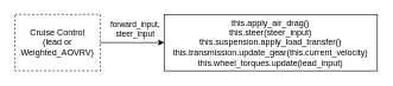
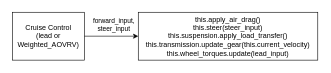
  <mxCell id="0" />
  <mxCell id="1" parent="0" />
- <mxCell id="2" value="Cruise Control&lt;br&gt;(lead or Weighted_AOVRV)" style="rounded=0;whiteSpace=wrap;html=1;dashed=1;" vertex="1" parent="1"><mxGeometry x="20" y="20" width="120" height="80" as="geometry" /></mxCell>
+ <mxCell id="2" value="Cruise Control&lt;br&gt;(lead or Weighted_AOVRV)" style="rounded=0;whiteSpace=wrap;html=1;" vertex="1" parent="1"><mxGeometry x="20" y="20" width="120" height="80" as="geometry" /></mxCell>
  <mxCell id="3" value="this.apply_air_drag()&lt;br&gt;this.steer(steer_input)&lt;br&gt;this.suspension.apply_load_transfer()&lt;br&gt;this.transmission.update_gear(this.current_velocity)&lt;br&gt;this.wheel_torques.update(lead_input)" style="rounded=0;whiteSpace=wrap;html=1;" vertex="1" parent="1"><mxGeometry x="230" y="20" width="300" height="80" as="geometry" /></mxCell>
  <mxCell id="4" value="" style="endArrow=classic;html=1;exitX=1;exitY=0.5;exitDx=0;exitDy=0;entryX=0;entryY=0.5;entryDx=0;entryDy=0;" edge="1" parent="1" source="2" target="3"><mxGeometry width="50" height="50" relative="1" as="geometry"><mxPoint x="330" y="160" as="sourcePoint" /><mxPoint x="380" y="110" as="targetPoint" /></mxGeometry></mxCell>
  <mxCell id="5" value="forward_input, &lt;br&gt;steer_input" style="edgeLabel;html=1;align=center;verticalAlign=middle;resizable=0;points=[];" vertex="1" connectable="0" parent="4"><mxGeometry x="0.175" y="1" relative="1" as="geometry"><mxPoint x="-5" y="-19" as="offset" /></mxGeometry></mxCell>
